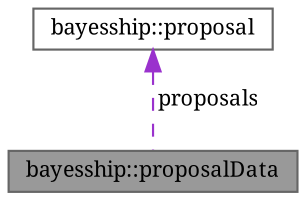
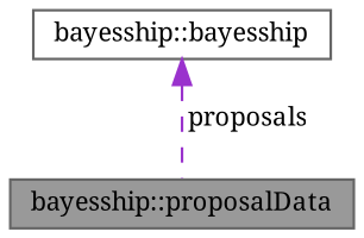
  digraph {
    fontname="Noto Serif"
    node [color=gray40 fontname="Noto Serif" fontsize=10 shape=box style=filled]
    n1 [fillcolor=grey60 fontcolor=black height=0.2 label="bayesship::proposalData" width=0.4]
-   n2 [fillcolor=white height=0.2 label="bayesship::proposal" width=0.4]
+   n2 [fillcolor=white height=0.2 label="bayesship::bayesship" width=0.4]
    n2 -> n1 [color=darkorchid3 dir=back fontname="Noto Serif" fontsize=10 label=" proposals" labelfontname=Helvetica labelfontsize=10 style=dashed]
  }
